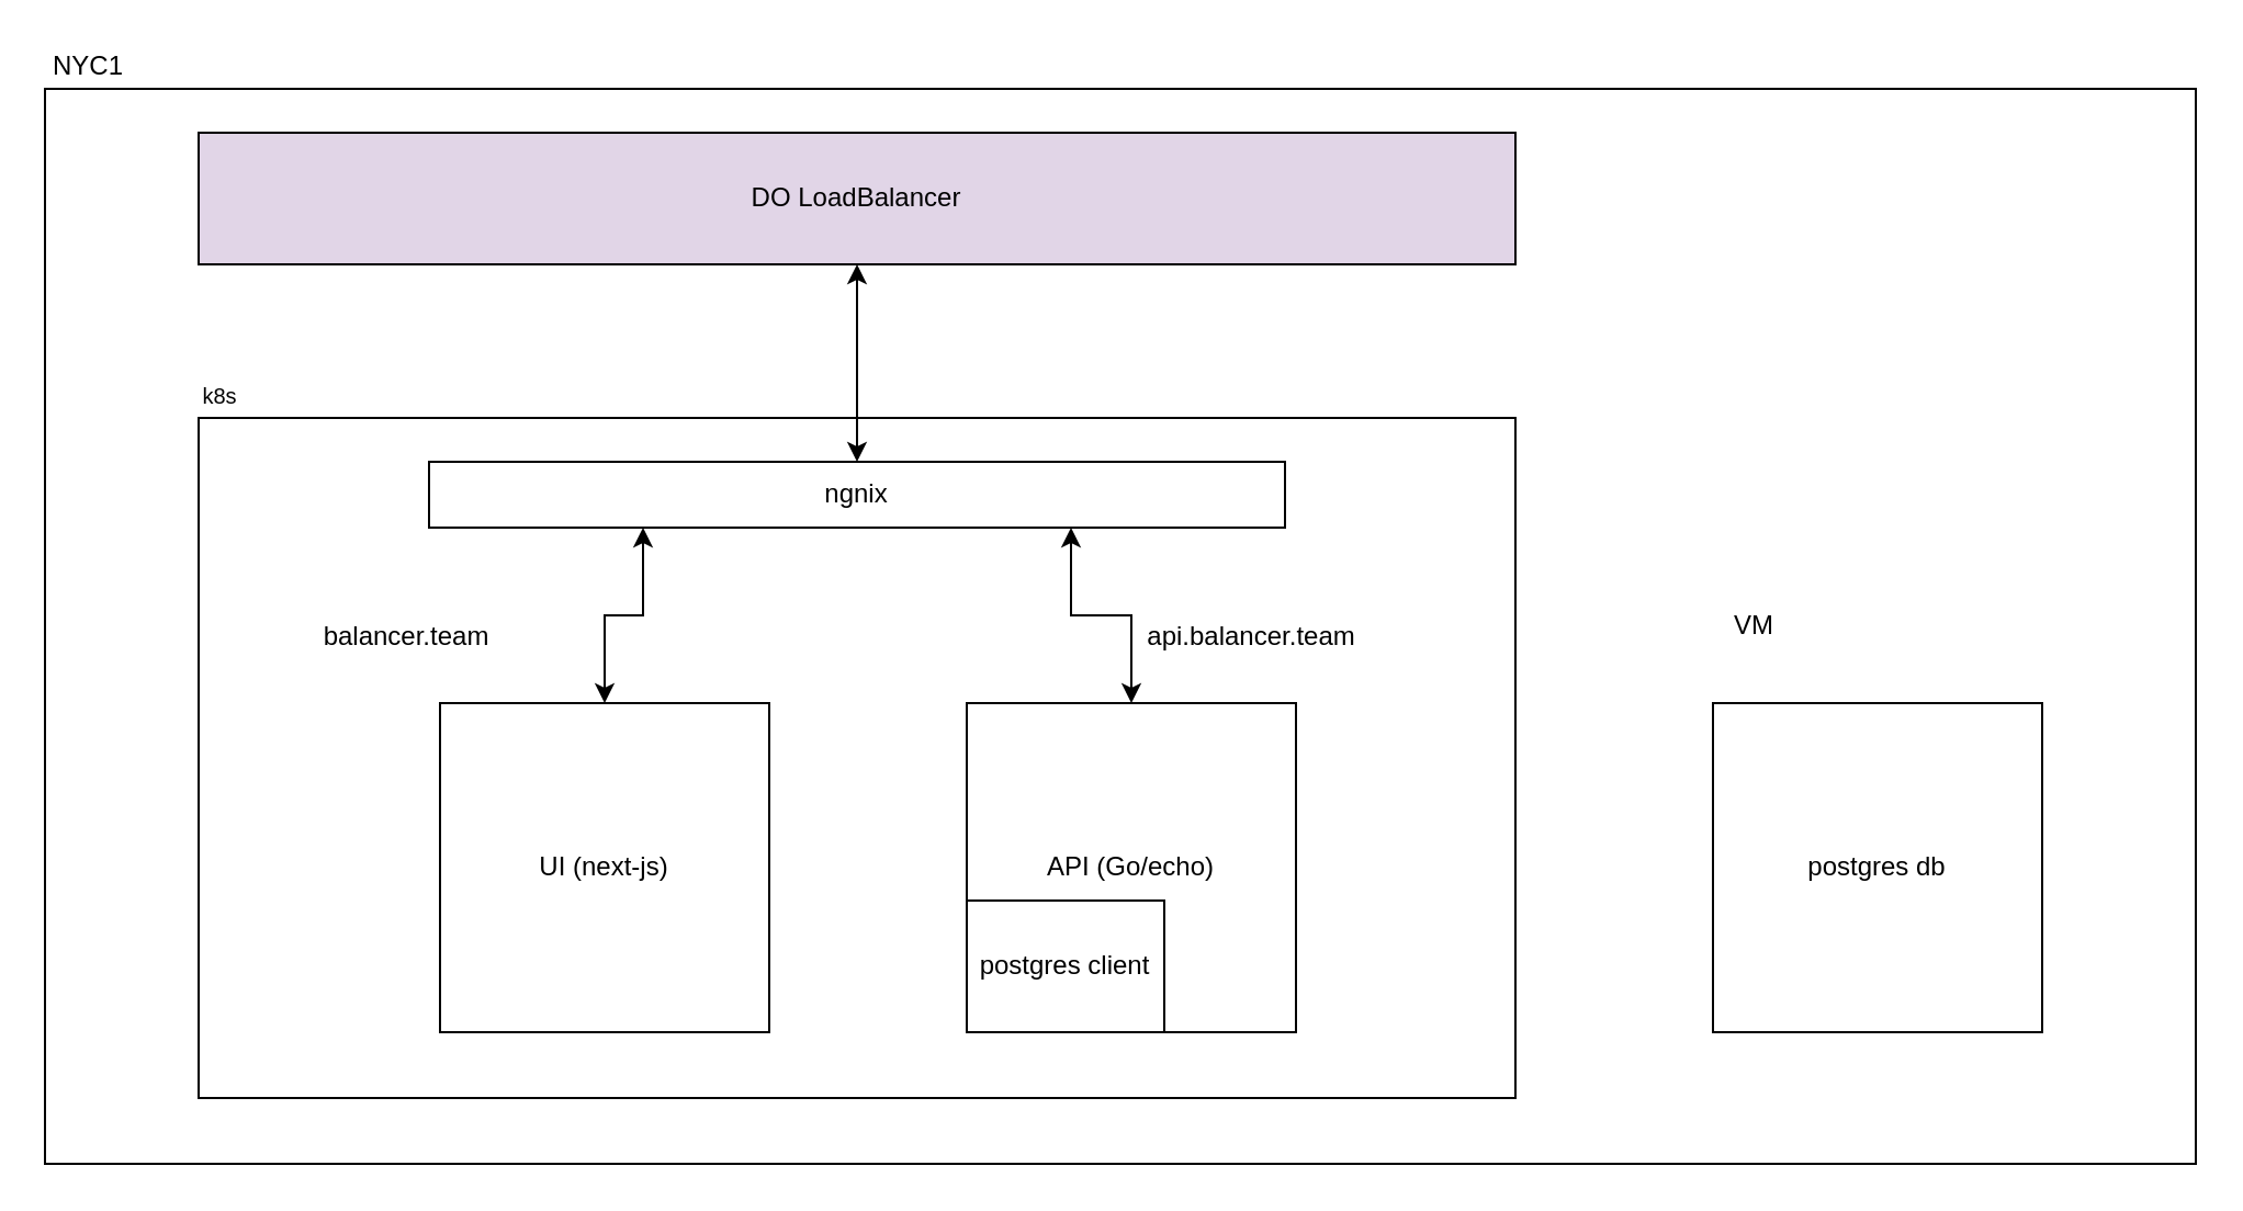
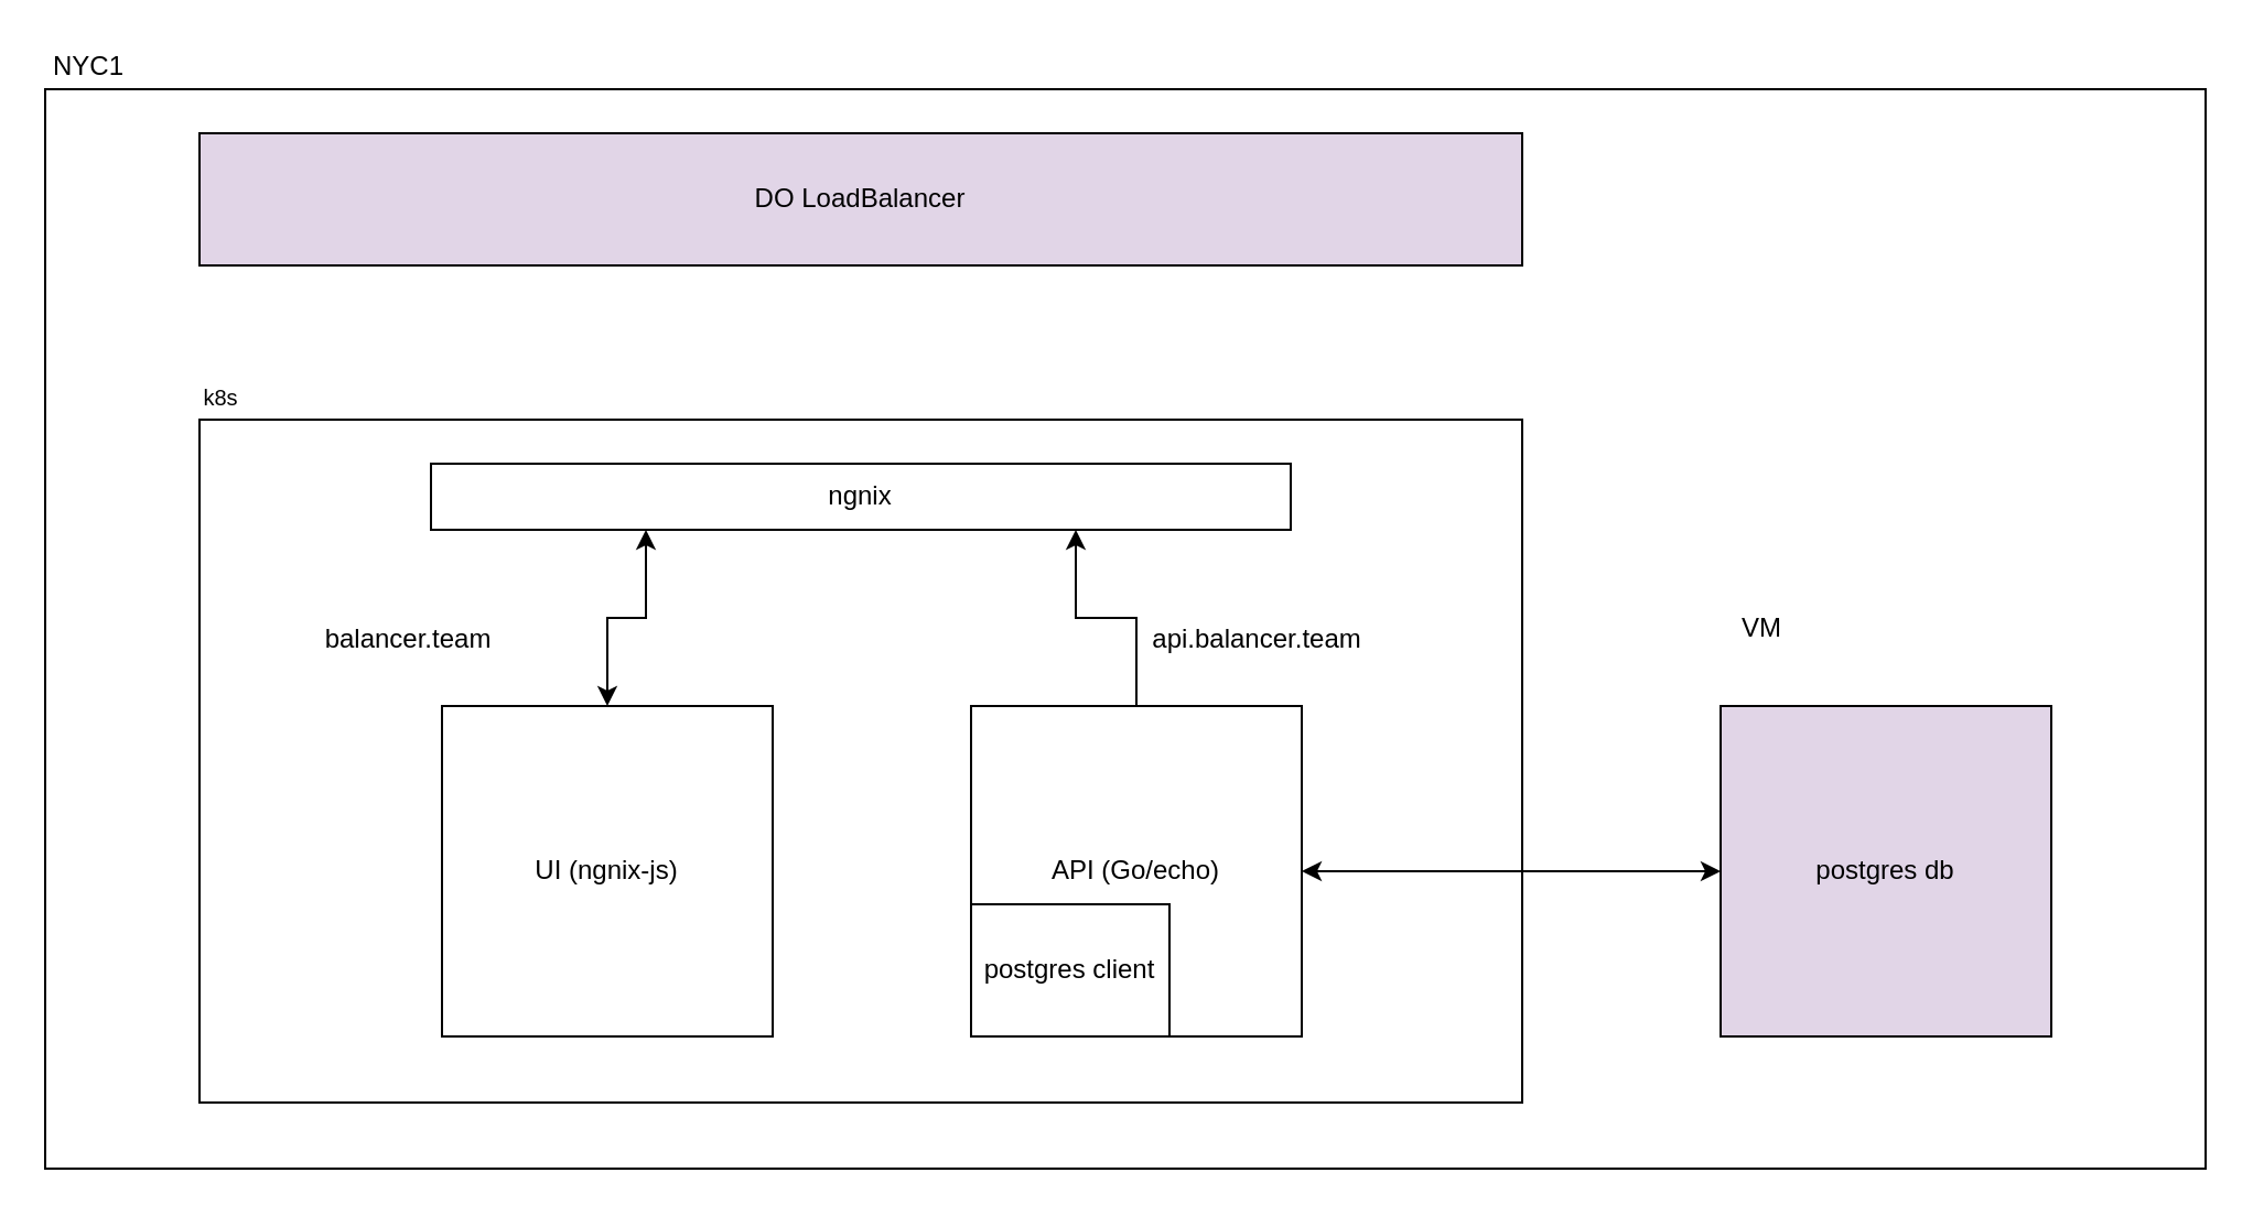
  <mxCell id="0" />
  <mxCell id="1" value="main boxes" parent="0" />
  <mxCell id="2" value="" style="rounded=0;whiteSpace=wrap;html=1;fontSize=8;" vertex="1" parent="1"><mxGeometry x="20" y="40" width="980" height="490" as="geometry" /></mxCell>
  <mxCell id="3" value="&lt;div style=&quot;text-align: right&quot;&gt;&lt;br&gt;&lt;/div&gt;&lt;div style=&quot;text-align: justify&quot;&gt;&lt;/div&gt;" style="rounded=0;whiteSpace=wrap;html=1;align=left;" parent="1" vertex="1"><mxGeometry x="90" y="190" width="600" height="310" as="geometry" /></mxCell>
  <mxCell id="4" value="DO LoadBalancer" style="rounded=0;whiteSpace=wrap;html=1;fillColor=#e1d5e7;" parent="1" vertex="1"><mxGeometry x="90" y="60" width="600" height="60" as="geometry" /></mxCell>
  <mxCell id="5" value="&lt;font size=&quot;1&quot;&gt;k8s&lt;/font&gt;" style="text;html=1;strokeColor=none;fillColor=none;align=center;verticalAlign=middle;whiteSpace=wrap;rounded=0;fontSize=8;" vertex="1" parent="1"><mxGeometry x="80" y="170" width="40" height="20" as="geometry" /></mxCell>
- <mxCell id="6" value="postgres db" style="rounded=0;whiteSpace=wrap;html=1;" vertex="1" parent="1"><mxGeometry x="780" y="320" width="150" height="150" as="geometry" /></mxCell>
+ <mxCell id="6" value="postgres db" style="rounded=0;whiteSpace=wrap;html=1;fillColor=#e1d5e7;" vertex="1" parent="1"><mxGeometry x="780" y="320" width="150" height="150" as="geometry" /></mxCell>
  <mxCell id="7" value="NYC1" style="text;html=1;strokeColor=none;fillColor=none;align=center;verticalAlign=middle;whiteSpace=wrap;rounded=0;fontSize=12;" vertex="1" parent="1"><mxGeometry x="20" width="40" height="20" as="geometry" y="20" /></mxCell>
  <mxCell id="8" value="VM" style="text;html=1;strokeColor=none;fillColor=none;align=center;verticalAlign=middle;whiteSpace=wrap;rounded=0;fontSize=12;" vertex="1" parent="1"><mxGeometry x="779" y="275" width="40" height="20" as="geometry" /></mxCell>
+ <mxCell id="9" value="" style="endArrow=classic;startArrow=classic;html=1;fontSize=12;exitX=1;exitY=0.5;exitDx=0;exitDy=0;" edge="1" parent="1" source="15" target="6"><mxGeometry width="50" height="50" relative="1" as="geometry"><mxPoint x="680" y="430" as="sourcePoint" /><mxPoint x="730" y="380" as="targetPoint" /></mxGeometry></mxCell>
  <mxCell id="10" parent="0" />
- <mxCell id="11" style="edgeStyle=orthogonalEdgeStyle;rounded=0;orthogonalLoop=1;jettySize=auto;html=1;exitX=0.75;exitY=1;exitDx=0;exitDy=0;entryX=0.5;entryY=0;entryDx=0;entryDy=0;startArrow=classic;startFill=1;" parent="10" source="12" target="15" edge="1"><mxGeometry relative="1" as="geometry" /></mxCell>
+ <mxCell id="11" style="edgeStyle=orthogonalEdgeStyle;rounded=0;orthogonalLoop=1;jettySize=auto;html=1;exitX=0.75;exitY=1;exitDx=0;exitDy=0;entryX=0.5;entryY=0;entryDx=0;entryDy=0;startArrow=classic;startFill=1;endArrow=none;" parent="10" source="12" target="15" edge="1"><mxGeometry relative="1" as="geometry" /></mxCell>
  <mxCell id="12" value="ngnix" style="rounded=0;whiteSpace=wrap;html=1;" parent="10" vertex="1"><mxGeometry x="195" y="210" width="390" height="30" as="geometry" /></mxCell>
  <mxCell id="13" style="edgeStyle=orthogonalEdgeStyle;rounded=0;orthogonalLoop=1;jettySize=auto;html=1;exitX=0.5;exitY=0;exitDx=0;exitDy=0;entryX=0.25;entryY=1;entryDx=0;entryDy=0;startArrow=classic;startFill=1;" parent="10" source="14" target="12" edge="1"><mxGeometry relative="1" as="geometry" /></mxCell>
- <mxCell id="14" value="UI (next-js)" style="rounded=0;whiteSpace=wrap;html=1;" parent="10" vertex="1"><mxGeometry x="200" y="320" width="150" height="150" as="geometry" /></mxCell>
+ <mxCell id="14" value="UI (ngnix-js)" style="rounded=0;whiteSpace=wrap;html=1;" parent="10" vertex="1"><mxGeometry x="200" y="320" width="150" height="150" as="geometry" /></mxCell>
  <mxCell id="15" value="API (Go/echo)" style="rounded=0;whiteSpace=wrap;html=1;" parent="10" vertex="1"><mxGeometry x="440" y="320" width="150" height="150" as="geometry" /></mxCell>
  <mxCell id="16" value="api.balancer.team" style="text;html=1;strokeColor=none;fillColor=none;align=center;verticalAlign=middle;whiteSpace=wrap;rounded=0;" parent="10" vertex="1"><mxGeometry x="550" y="280" width="40" height="20" as="geometry" /></mxCell>
  <mxCell id="17" value="balancer.team" style="text;html=1;strokeColor=none;fillColor=none;align=center;verticalAlign=middle;whiteSpace=wrap;rounded=0;" parent="10" vertex="1"><mxGeometry x="165" y="280" width="40" height="20" as="geometry" /></mxCell>
- <mxCell id="18" value="" style="endArrow=classic;startArrow=classic;html=1;entryX=0.5;entryY=1;entryDx=0;entryDy=0;exitX=0.5;exitY=0;exitDx=0;exitDy=0;" parent="10" source="12" target="4" edge="1"><mxGeometry width="50" height="50" relative="1" as="geometry"><mxPoint x="360" y="180" as="sourcePoint" /><mxPoint x="410" y="130" as="targetPoint" /></mxGeometry></mxCell>
  <mxCell id="19" value="postgres client" style="rounded=0;whiteSpace=wrap;html=1;" parent="10" vertex="1"><mxGeometry x="440" y="410" width="90" height="60" as="geometry" /></mxCell>
  <mxCell id="20" value="services" parent="0" />
  <mxCell id="21" value="etcd" parent="0" />
  <mxCell id="22" value="crds" parent="0" />
